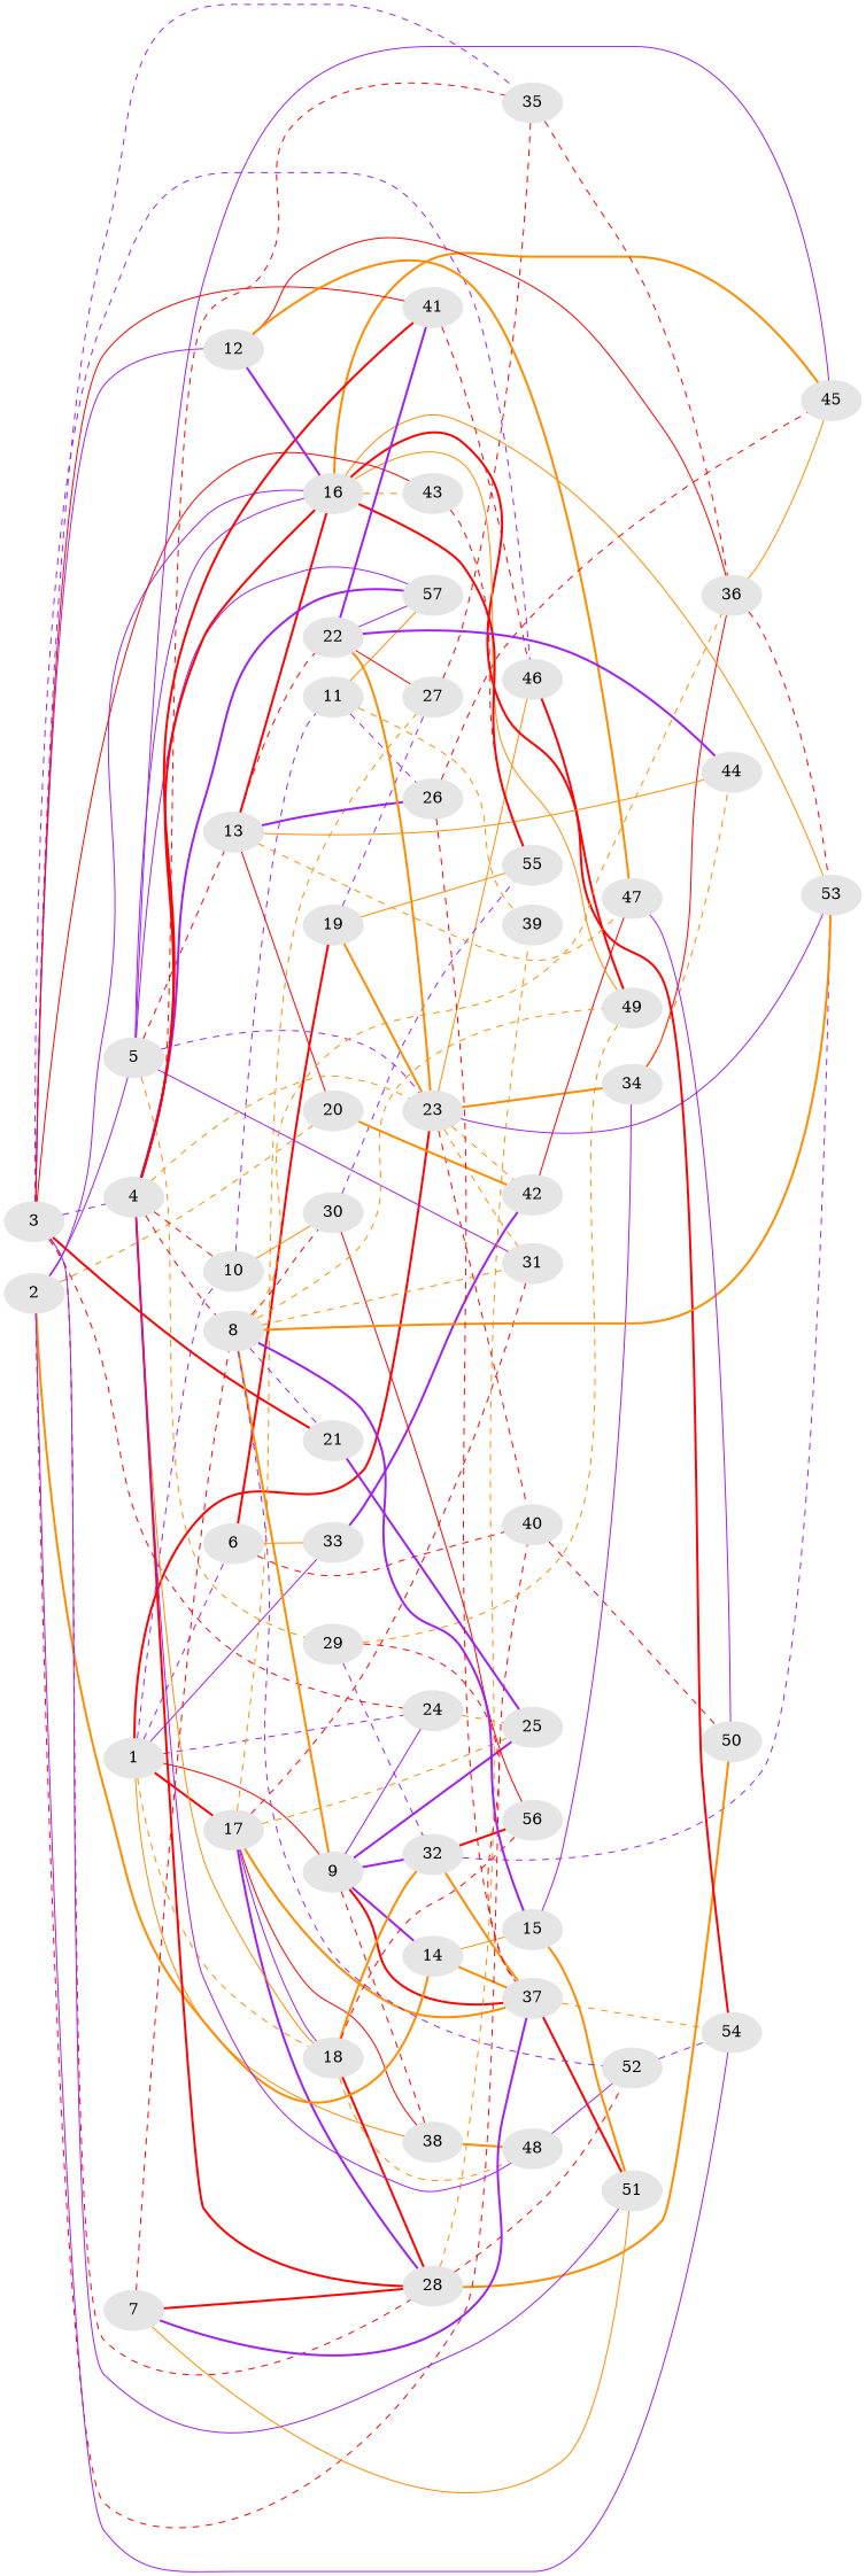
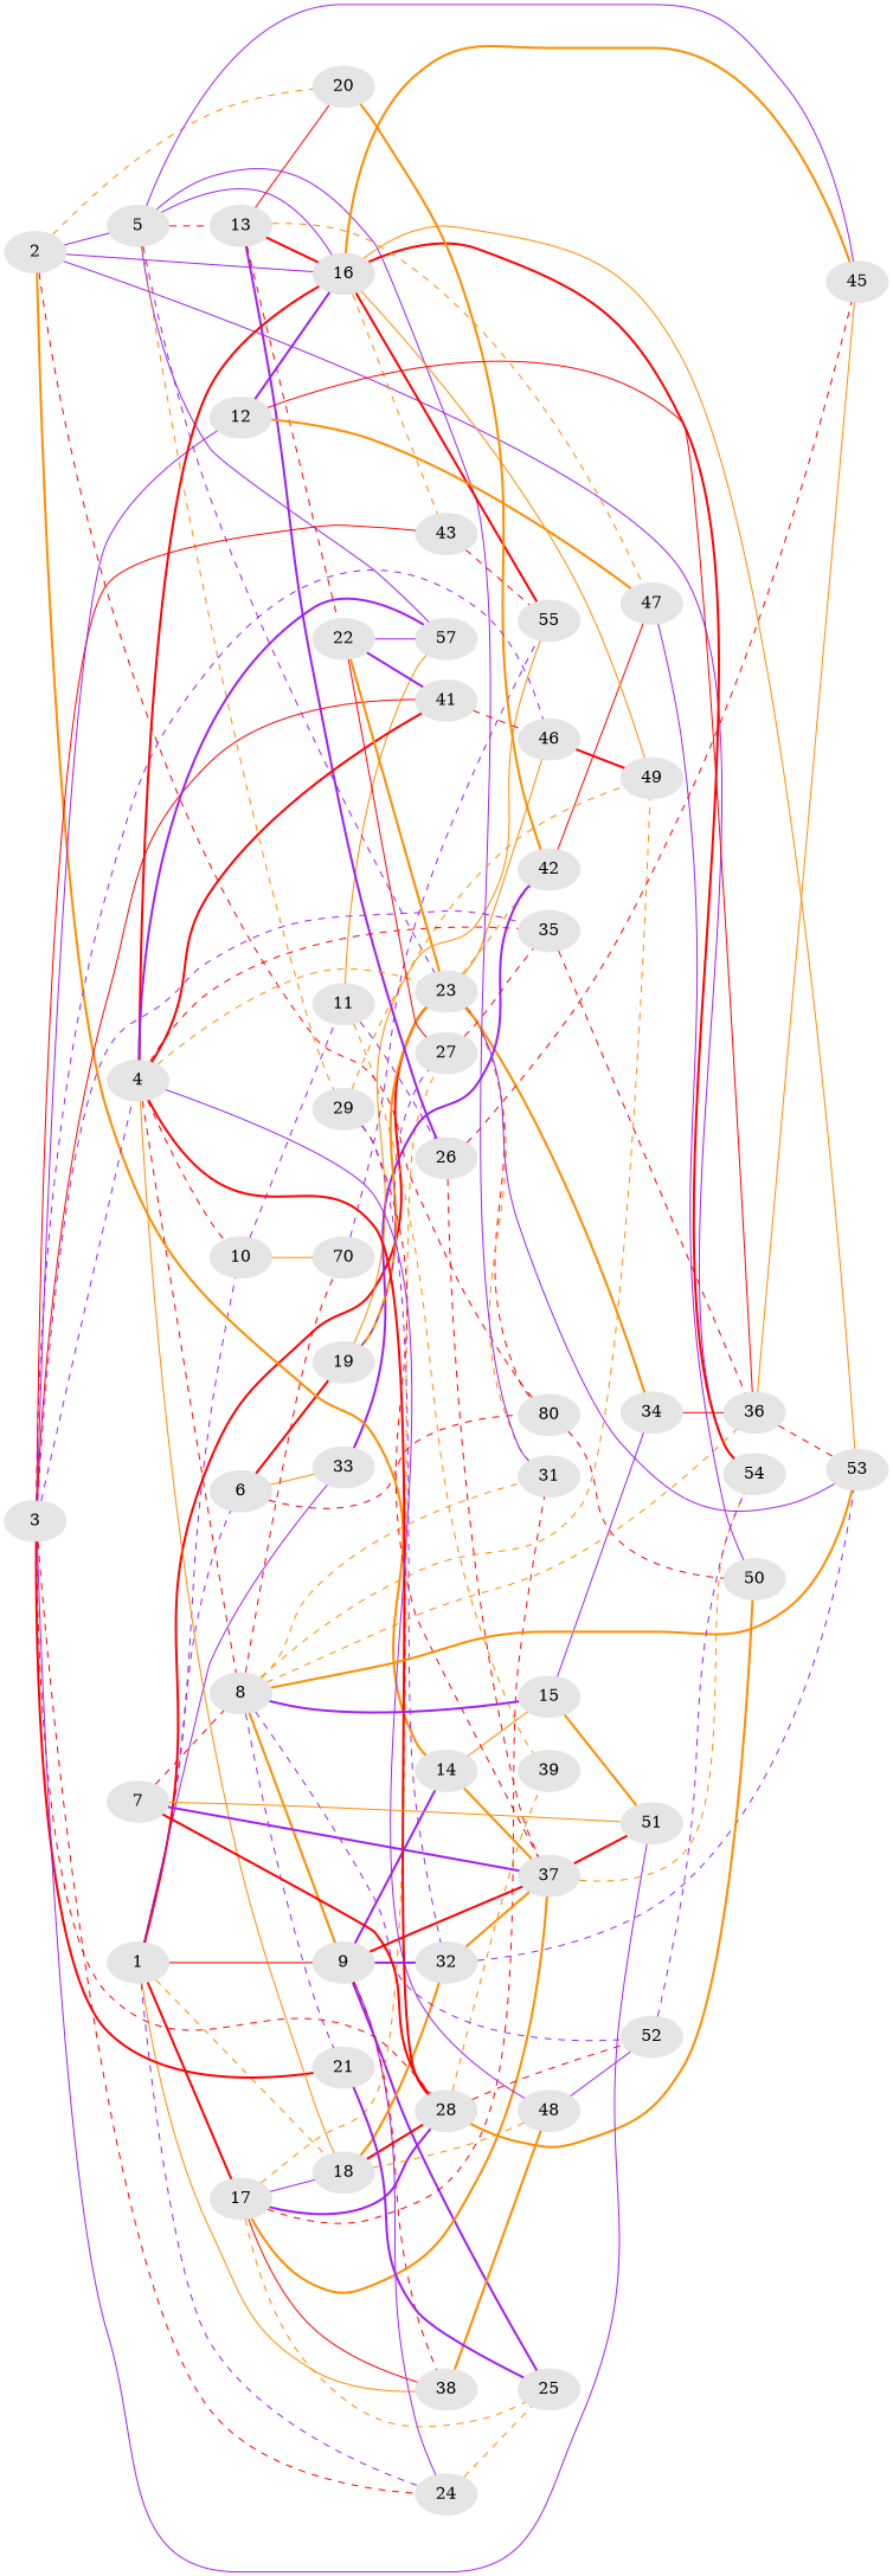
  graph {
    rankdir=LR
    node [color=gray90 style=filled]
    edge [color=red style=dashed weight=1.0]
    1
    6
    9
    10
    17
    18
    23
    24
    33
    38
-   40
+   40 [label=80]
    19
    14
    37
    25
    32
    11
-   30
+   30 [label=70]
    28
    31
    27
    48
-   56
    46
    53
    34
    42
    2
    5
    16
    20
    54
    57
    13
    29
    45
    15
    43
    49
    55
    50
    3
    4
    12
    21
    35
    41
    51
    8
    36
    47
    52
    39
    26
    22
-   44
    7
    1 -- 6 [color=purple]
    1 -- 9 [style=solid]
    1 -- 10 [color=purple]
    1 -- 17 [style=bold weight=3.0]
    1 -- 18 [color=darkorange]
    1 -- 23 [style=bold]
    1 -- 24 [color=purple]
    1 -- 33 [color=purple style=solid weight=2.0]
    1 -- 38 [color=darkorange style=solid]
    6 -- 33 [color=darkorange style=solid]
    6 -- 40
    6 -- 19 [style=bold]
    9 -- 24 [color=purple style=solid]
    9 -- 38
    9 -- 14 [color=purple style=bold]
    9 -- 37 [style=bold weight=2.0]
    9 -- 25 [color=purple style=bold]
    9 -- 32 [color=purple style=bold weight=3.0]
    10 -- 11 [color=purple]
    10 -- 30 [color=darkorange style=solid]
    17 -- 18 [color=purple style=solid]
    17 -- 38 [style=solid]
    17 -- 37 [color=darkorange style=bold]
    17 -- 25 [color=darkorange]
    17 -- 28 [color=purple style=bold]
    17 -- 31
    17 -- 27 [color=darkorange]
    18 -- 32 [color=darkorange style=bold]
    18 -- 28 [style=bold]
    18 -- 48 [color=darkorange]
-   18 -- 56 [weight=2.0]
    23 -- 40
    23 -- 31 [color=darkorange]
    23 -- 46 [color=darkorange style=solid]
    23 -- 53 [color=purple style=solid]
    23 -- 34 [color=darkorange style=bold]
    23 -- 42 [color=darkorange]
    24 -- 25 [color=darkorange]
    33 -- 42 [color=purple style=bold]
    38 -- 48 [color=darkorange style=bold]
    40 -- 50
    19 -- 23 [color=darkorange style=bold]
    19 -- 27 [color=purple]
    19 -- 55 [color=darkorange style=solid]
    14 -- 37 [color=darkorange style=bold]
    14 -- 15 [color=darkorange style=solid]
    37 -- 54 [color=darkorange]
    37 -- 51 [style=bold]
    32 -- 37 [color=darkorange style=bold]
-   32 -- 56 [style=bold]
    32 -- 53 [color=purple]
    11 -- 57 [color=darkorange style=solid]
    11 -- 39 [color=darkorange]
    11 -- 26 [color=purple]
-   30 -- 56 [style=solid]
    30 -- 55 [color=purple]
    28 -- 50 [color=darkorange style=bold weight=2.0]
    28 -- 52
    28 -- 39 [color=darkorange weight=2.0]
    27 -- 35
    48 -- 52 [color=purple style=solid]
    46 -- 49 [style=bold]
    34 -- 36 [style=solid]
-   34 -- 44 [color=darkorange]
    42 -- 47 [style=solid]
    2 -- 40
    2 -- 14 [color=darkorange style=bold]
    2 -- 5 [color=purple style=solid weight=3.0]
    2 -- 16 [color=purple style=solid]
    2 -- 20 [color=darkorange]
    2 -- 54 [color=purple style=solid]
    5 -- 23 [color=purple]
    5 -- 31 [color=purple style=solid]
    5 -- 16 [color=purple style=solid]
    5 -- 57 [color=purple style=solid]
    5 -- 13
    5 -- 29 [color=darkorange]
    5 -- 45 [color=purple style=solid]
    16 -- 53 [color=darkorange style=solid]
    16 -- 54 [style=bold]
    16 -- 45 [color=darkorange style=bold]
    16 -- 43 [color=darkorange weight=2.0]
    16 -- 49 [color=darkorange style=solid]
    16 -- 55 [style=bold]
    20 -- 42 [color=darkorange style=bold]
    13 -- 16 [style=bold]
    13 -- 20 [style=solid weight=2.0]
    13 -- 47 [color=darkorange]
    13 -- 26 [color=purple style=bold]
    13 -- 22 [weight=2.0]
-   13 -- 44 [color=darkorange style=solid]
    29 -- 37
    29 -- 32 [color=purple]
    29 -- 49 [color=darkorange]
    15 -- 34 [color=purple style=solid]
    15 -- 51 [color=darkorange style=bold]
    43 -- 55
    3 -- 24
    3 -- 28 [weight=3.0]
    3 -- 46 [color=purple]
    3 -- 43 [style=solid]
    3 -- 4 [color=purple]
    3 -- 12 [color=purple style=solid]
    3 -- 21 [style=bold]
    3 -- 35 [color=purple]
    3 -- 41 [style=solid]
    3 -- 51 [color=purple style=solid]
    4 -- 10
    4 -- 18 [color=darkorange style=solid]
    4 -- 23 [color=darkorange weight=2.0]
    4 -- 28 [style=bold]
    4 -- 48 [color=purple style=solid]
    4 -- 16 [style=bold]
    4 -- 57 [color=purple style=bold]
    4 -- 35
    4 -- 41 [style=bold]
    4 -- 8
    12 -- 16 [color=purple style=bold]
    12 -- 36 [style=solid]
    12 -- 47 [color=darkorange style=bold]
    21 -- 25 [color=purple style=bold]
    35 -- 36
    41 -- 46
    8 -- 9 [color=darkorange style=bold weight=2.0]
    8 -- 30
    8 -- 31 [color=darkorange]
    8 -- 53 [color=darkorange style=bold]
    8 -- 15 [color=purple style=bold]
    8 -- 49 [color=darkorange]
    8 -- 21 [color=purple]
    8 -- 36 [color=darkorange weight=2.0]
    8 -- 52 [color=purple]
    36 -- 53 [weight=2.0]
    36 -- 45 [color=darkorange style=solid]
    47 -- 50 [color=purple style=solid]
    52 -- 54 [color=purple]
    26 -- 37
    26 -- 45
    22 -- 23 [color=darkorange style=bold]
    22 -- 27 [style=solid]
    22 -- 57 [color=purple style=solid]
    22 -- 41 [color=purple style=bold]
-   22 -- 44 [color=purple style=bold weight=2.0]
    7 -- 37 [color=purple style=bold]
    7 -- 28 [style=bold]
    7 -- 51 [color=darkorange style=solid]
    7 -- 8
  }
